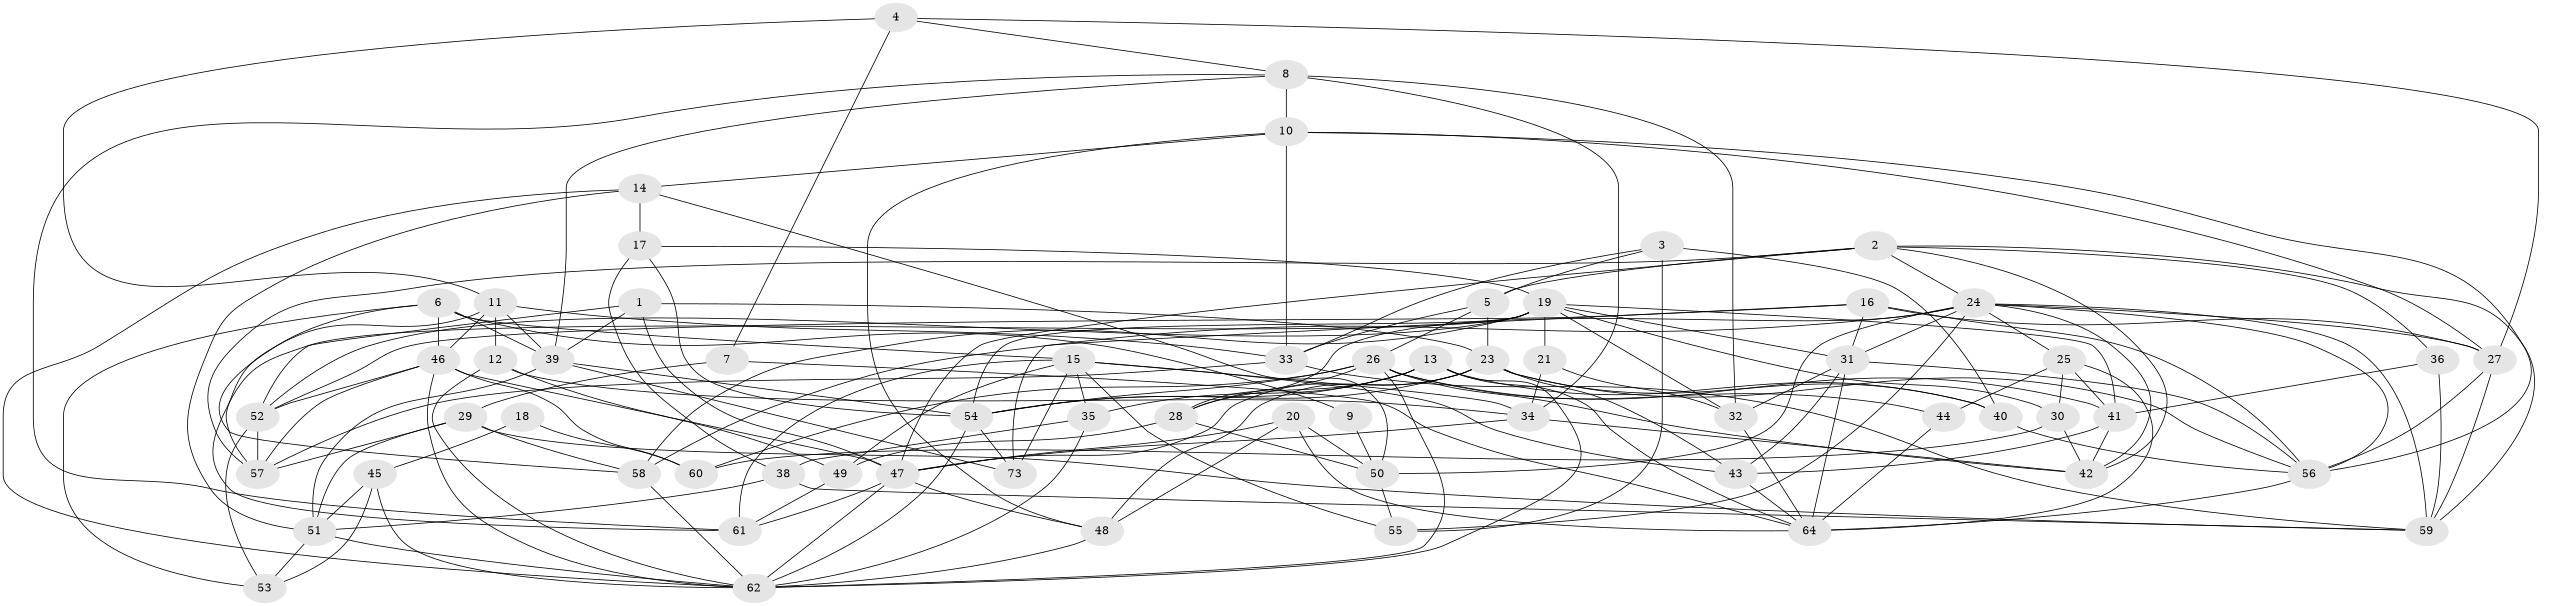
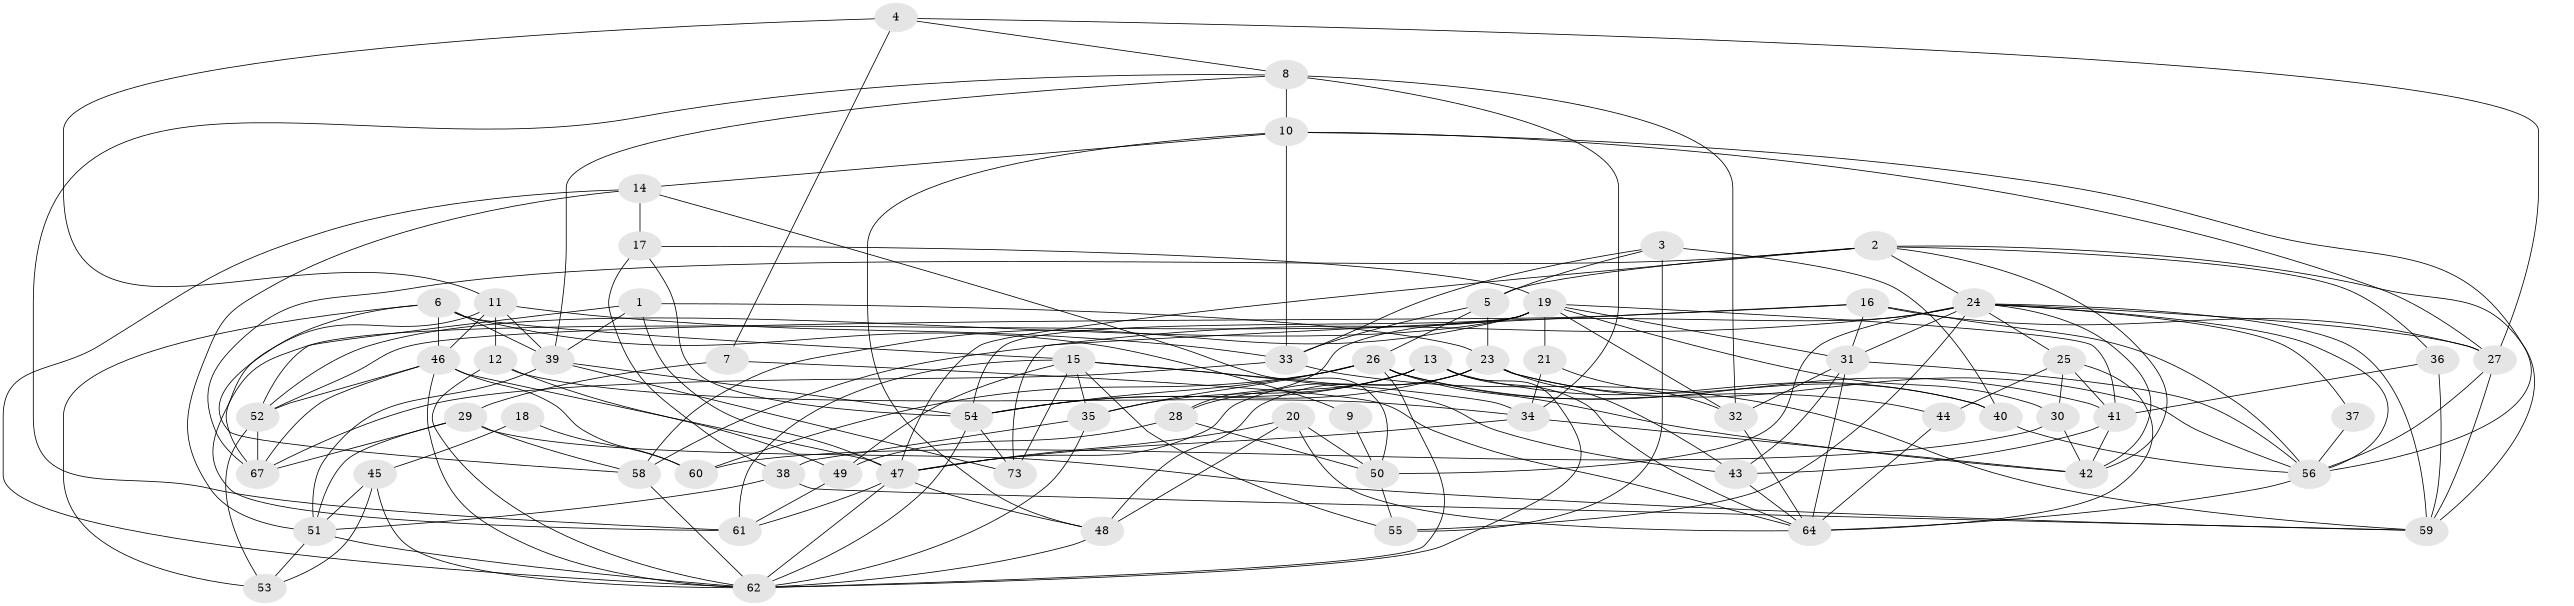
  graph {
    fontname="DejaVu Serif"
    node [color=gray90 fontname="DejaVu Serif" style=filled]
    edge [fontname="DejaVu Serif" weight=1.0]
    1
    23
    39
    47
    52
    40
    48
    56
    54
    43
    51
    n12 [label=73]
    61
    62
-   57
+   57 [label=67]
    53
    2
    5
    24
    36
    42
    59
    33
    26
    55
    27
    58
    50
    28
    31
    25
+   37
    41
    3
    4
    7
    8
    11
    29
    64
    10
    32
    34
    46
    12
    60
    44
    6
    9
    15
    49
    35
    14
    17
    13
    38
    19
    16
    21
    30
    18
    45
    20
    1 -- 23
    1 -- 39
    1 -- 47
    1 -- 52
    23 -- 47
    23 -- 40
    23 -- 48
    23 -- 56
    23 -- 54
    23 -- 43
    39 -- 54
    39 -- 51
    39 -- n12
    47 -- 48
    47 -- 61
    47 -- 62
    52 -- 57
    52 -- 53
    40 -- 56
    48 -- 62
    56 -- 64
    54 -- n12
    54 -- 62 [weight=2.0]
    43 -- 64
    51 -- 62
    51 -- 53
    2 -- 47
    2 -- 57
    2 -- 5 [weight=2.0]
    2 -- 24
    2 -- 36
    2 -- 42
    2 -- 59
    5 -- 23
    5 -- 33
    5 -- 26
    24 -- 56
    24 -- 42
    24 -- 59
    24 -- 55
    24 -- 27
    24 -- 58
    24 -- 50
    24 -- 28
    24 -- 31 [weight=2.0]
    24 -- 25
+   24 -- 37
    36 -- 59
    36 -- 41
    33 -- 57
    33 -- 59
    26 -- 54
    26 -- 62
    26 -- 42
-   26 -- 28
+   26 -- 35
    26 -- 41
    26 -- 60
    26 -- 44
    27 -- 56
    27 -- 59
    58 -- 62
    50 -- 55
    28 -- 50
    28 -- 49
    31 -- 56
    31 -- 43
    31 -- 64
    31 -- 32
    25 -- 41
    25 -- 64 [weight=2.0]
    25 -- 44
    25 -- 30
+   37 -- 56
    41 -- 43
    41 -- 42
    3 -- 40
    3 -- 5
    3 -- 33
    3 -- 55
    4 -- 27
    4 -- 7
    4 -- 8
    4 -- 11
    7 -- 29
    7 -- 64
    8 -- 39
    8 -- 61
    8 -- 10
    8 -- 32 [weight=2.0]
    8 -- 34
    11 -- 39
    11 -- 57
    11 -- 33 [weight=2.0]
    11 -- 46 [weight=2.0]
    11 -- 12
    29 -- 51
    29 -- 57
    29 -- 59
    29 -- 58
    10 -- 48
    10 -- 56
    10 -- 33
    10 -- 27
    10 -- 14
    32 -- 64
    34 -- 47
    34 -- 42
    46 -- 47
    46 -- 52
    46 -- 62 [weight=2.0]
    46 -- 57
    46 -- 60
    12 -- 62
    12 -- 34
    12 -- 49
    44 -- 64
    6 -- 39
    6 -- 53
    6 -- 58
    6 -- 46
    6 -- 9
    6 -- 15
    9 -- 50
    15 -- 43
    15 -- n12
    15 -- 61
    15 -- 55
    15 -- 34
    15 -- 49
    15 -- 35
    49 -- 61
    35 -- 62
    35 -- 38 [weight=2.0]
    14 -- 51
    14 -- 62
    14 -- 50
    14 -- 17
    17 -- 54
    17 -- 38 [weight=2.0]
    17 -- 19
    13 -- 40
    13 -- 54
    13 -- 62
    13 -- 28
    13 -- 64
    13 -- 35
    38 -- 51
    38 -- 59
    19 -- 52
    19 -- 54
    19 -- 61
    19 -- 58
    19 -- 31
    19 -- 41
    19 -- 32
    19 -- 21
    19 -- 30
    16 -- 52
    16 -- 56 [weight=2.0]
    16 -- n12
    16 -- 27
    16 -- 31
    21 -- 32
    21 -- 34
    30 -- 42
    30 -- 60 [weight=2.0]
    18 -- 60
    18 -- 45
    45 -- 51 [weight=2.0]
    45 -- 62
    45 -- 53
    20 -- 47
    20 -- 48
    20 -- 50
    20 -- 64
  }
